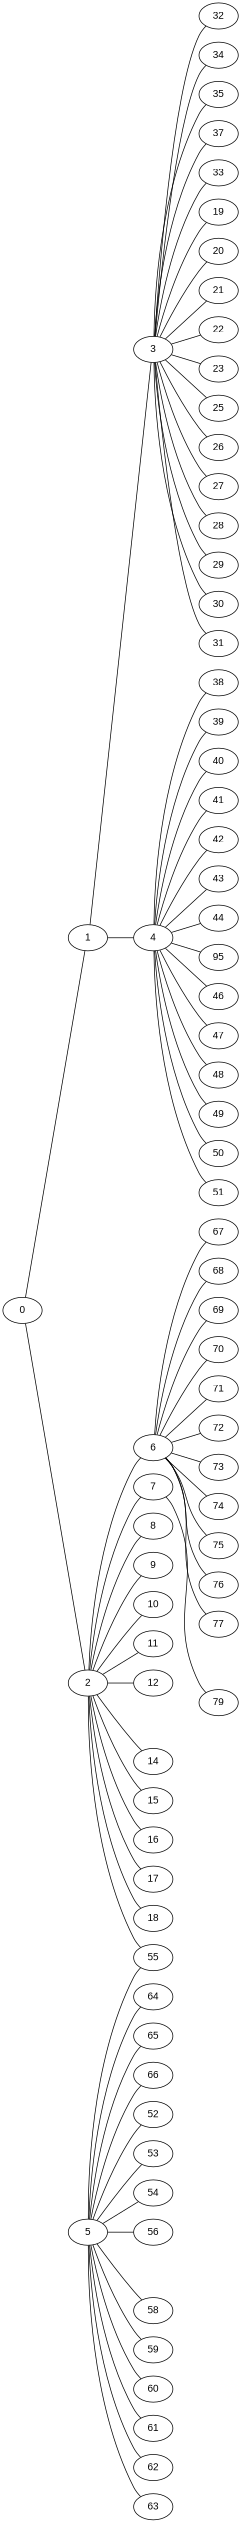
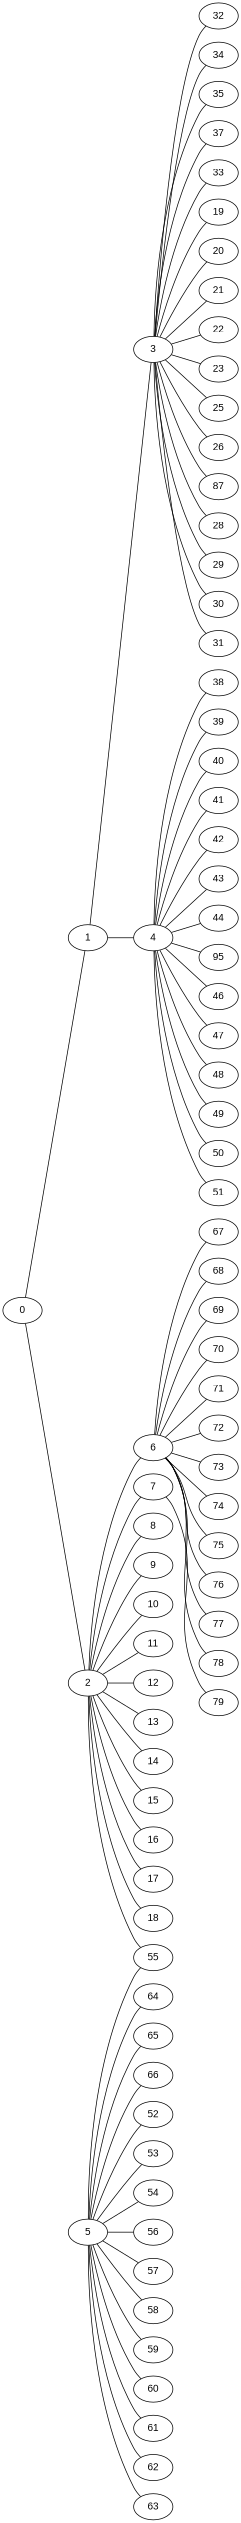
  graph {
    fontname="Liberation Sans"
    rankdir=LR
    node [fontname="Liberation Sans"]
    edge [fontname="Liberation Sans"]
    0
    1
    2
    3
    4
    6
    7
    8
    9
    10
    11
    12
+   13
    14
    15
    16
    17
    18
    55
    32
    34
    35
    37
    33
    19
    20
    21
    22
    23
    25
    26
-   27
+   27 [label=87]
    28
    29
    30
    31
    38
    39
    40
    41
    42
    43
    44
    n44 [label=95]
    46
    47
    48
    49
    50
    51
    5
    64
    65
    66
    52
    53
    54
    56
+   57
    58
    59
    60
    61
    62
    63
    67
    68
    69
    70
    71
    72
    73
    74
    75
    76
    77
+   78
    79
    0 -- 1
    0 -- 2
    1 -- 3
    1 -- 4
    2 -- 6
    2 -- 7
    2 -- 8
    2 -- 9
    2 -- 10
    2 -- 11
    2 -- 12
+   2 -- 13
    2 -- 14
    2 -- 15
    2 -- 16
    2 -- 17
    2 -- 18
    2 -- 55
    3 -- 32
    3 -- 34
    3 -- 35
    3 -- 37
    3 -- 33
    3 -- 19
    3 -- 20
    3 -- 21
    3 -- 22
    3 -- 23
    3 -- 25
    3 -- 26
    3 -- 27
    3 -- 28
    3 -- 29
    3 -- 30
    3 -- 31
    4 -- 38
    4 -- 39
    4 -- 40
    4 -- 41
    4 -- 42
    4 -- 43
    4 -- 44
    4 -- n44
    4 -- 46
    4 -- 47
    4 -- 48
    4 -- 49
    4 -- 50
    4 -- 51
    6 -- 67
    6 -- 68
    6 -- 69
    6 -- 70
    6 -- 71
    6 -- 72
    6 -- 73
    6 -- 74
    6 -- 75
    6 -- 76
    6 -- 77
+   6 -- 78
    7 -- 79
    5 -- 55
    5 -- 64
    5 -- 65
    5 -- 66
    5 -- 52
    5 -- 53
    5 -- 54
    5 -- 56
+   5 -- 57
    5 -- 58
    5 -- 59
    5 -- 60
    5 -- 61
    5 -- 62
    5 -- 63
  }
